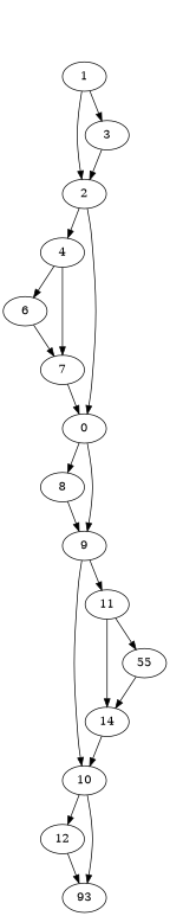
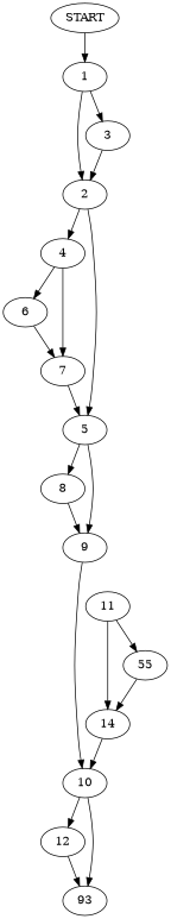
  digraph {
+   n1 [label=START]
    1
    2
    3
    4
-   5 [label=0]
+   5
    6
    7
    8
    9
    10
    11
    12
    n14 [label=93]
    14
    n16 [label=55]
+   n1 -> 1
    1 -> 2
    1 -> 3
    2 -> 4
    2 -> 5
    3 -> 2
    4 -> 6
    4 -> 7
    5 -> 8
    5 -> 9
    6 -> 7
    7 -> 5
    8 -> 9
    9 -> 10
-   9 -> 11
    10 -> 12
    10 -> n14
    11 -> 14
    11 -> n16
    12 -> n14
    14 -> 10
    n16 -> 14
  }
